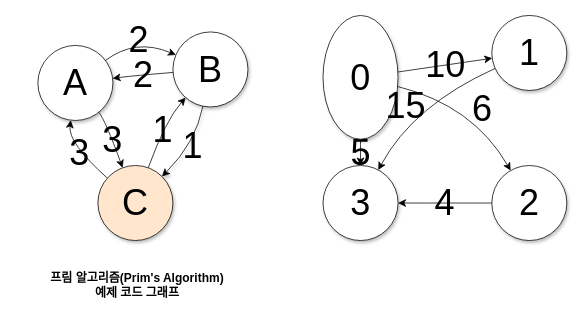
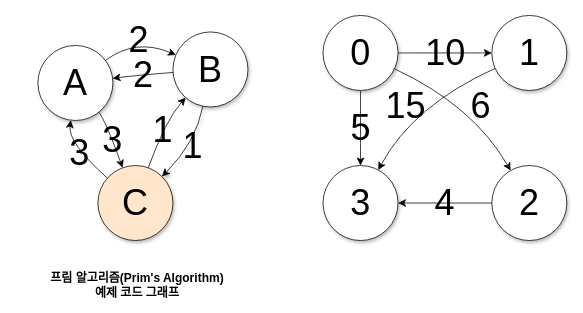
  <mxCell id="0" />
  <mxCell id="1" parent="0" />
  <mxCell id="2" value="프림 알고리즘(Prim's Algorithm)&lt;br&gt;예제 코드 그래프" style="text;html=1;strokeColor=none;fillColor=none;align=center;verticalAlign=middle;whiteSpace=wrap;rounded=0;fontSize=16;fontStyle=1" vertex="1" parent="1"><mxGeometry x="61.25" y="365" width="242.5" height="30" as="geometry" /></mxCell>
  <mxCell id="3" value="" style="group" vertex="1" connectable="0" parent="1"><mxGeometry x="20" y="20" width="325" height="300" as="geometry" /></mxCell>
  <mxCell id="4" value="A" style="ellipse;whiteSpace=wrap;html=1;fontSize=48;labelBackgroundColor=none;shadow=1;" parent="3" vertex="1"><mxGeometry x="30" y="40" width="100" height="100" as="geometry" /></mxCell>
  <mxCell id="5" value="2" style="edgeStyle=none;curved=1;rounded=0;orthogonalLoop=1;jettySize=auto;html=1;fontSize=48;startSize=8;endSize=8;labelBackgroundColor=none;" parent="3" source="6" target="4" edge="1"><mxGeometry relative="1" as="geometry"><Array as="points"><mxPoint x="160" y="80" /></Array></mxGeometry></mxCell>
  <mxCell id="6" value="B" style="ellipse;whiteSpace=wrap;html=1;fontSize=48;labelBackgroundColor=none;shadow=1;" parent="3" vertex="1"><mxGeometry x="210" y="22" width="100" height="100" as="geometry" /></mxCell>
  <mxCell id="7" value="2" style="edgeStyle=none;curved=1;rounded=0;orthogonalLoop=1;jettySize=auto;html=1;fontSize=48;startSize=8;endSize=8;labelBackgroundColor=none;" parent="3" source="4" target="6" edge="1"><mxGeometry relative="1" as="geometry"><Array as="points"><mxPoint x="160" y="30" /></Array></mxGeometry></mxCell>
  <mxCell id="8" value="3" style="edgeStyle=none;curved=1;rounded=0;orthogonalLoop=1;jettySize=auto;html=1;fontSize=48;startSize=8;endSize=8;labelBackgroundColor=none;" parent="3" source="10" target="4" edge="1"><mxGeometry relative="1" as="geometry"><Array as="points"><mxPoint x="70" y="170" /></Array></mxGeometry></mxCell>
  <mxCell id="9" value="1" style="edgeStyle=none;curved=1;rounded=0;orthogonalLoop=1;jettySize=auto;html=1;fontSize=48;startSize=8;endSize=8;labelBackgroundColor=none;" parent="3" source="10" target="6" edge="1"><mxGeometry relative="1" as="geometry"><Array as="points"><mxPoint x="200" y="140" /></Array></mxGeometry></mxCell>
  <mxCell id="10" value="C" style="ellipse;whiteSpace=wrap;html=1;fontSize=48;labelBackgroundColor=none;shadow=1;fillColor=#ffe6cc;" parent="3" vertex="1"><mxGeometry x="110" y="200" width="100" height="100" as="geometry" /></mxCell>
  <mxCell id="11" value="3" style="edgeStyle=none;curved=1;rounded=0;orthogonalLoop=1;jettySize=auto;html=1;fontSize=48;startSize=8;endSize=8;labelBackgroundColor=none;" parent="3" source="4" target="10" edge="1"><mxGeometry relative="1" as="geometry"><Array as="points"><mxPoint x="120" y="140" /></Array></mxGeometry></mxCell>
  <mxCell id="12" value="1" style="edgeStyle=none;curved=1;rounded=0;orthogonalLoop=1;jettySize=auto;html=1;fontSize=48;startSize=8;endSize=8;labelBackgroundColor=none;shadow=1;" parent="3" source="6" target="10" edge="1"><mxGeometry x="-0.008" relative="1" as="geometry"><mxPoint x="90" y="160" as="sourcePoint" /><mxPoint x="215" y="161" as="targetPoint" /><Array as="points"><mxPoint x="240" y="170" /></Array><mxPoint as="offset" /></mxGeometry></mxCell>
  <mxCell id="13" value="10" style="edgeStyle=none;curved=1;rounded=0;orthogonalLoop=1;jettySize=auto;html=1;fontSize=48;startSize=8;endSize=8;labelBackgroundColor=none;fontColor=default;" edge="1" parent="1" source="16" target="18"><mxGeometry x="0.008" relative="1" as="geometry"><mxPoint as="offset" /></mxGeometry></mxCell>
  <mxCell id="14" value="6" style="edgeStyle=none;curved=1;rounded=0;orthogonalLoop=1;jettySize=auto;html=1;fontSize=48;startSize=8;endSize=8;labelBackgroundColor=none;fontColor=default;" edge="1" parent="1" source="16" target="21"><mxGeometry x="0.118" y="9" relative="1" as="geometry"><Array as="points"><mxPoint x="630" y="140" /></Array><mxPoint x="-1" as="offset" /></mxGeometry></mxCell>
  <mxCell id="15" value="5" style="edgeStyle=none;curved=1;rounded=0;orthogonalLoop=1;jettySize=auto;html=1;fontSize=48;startSize=8;endSize=8;labelBackgroundColor=none;fontColor=default;" edge="1" parent="1" source="16" target="19"><mxGeometry relative="1" as="geometry" /></mxCell>
- <mxCell id="16" value="0" style="ellipse;whiteSpace=wrap;html=1;fontSize=48;labelBackgroundColor=none;shadow=1;" vertex="1" parent="1"><mxGeometry x="430" y="20" width="100" height="165" as="geometry" /></mxCell>
+ <mxCell id="16" value="0" style="ellipse;whiteSpace=wrap;html=1;fontSize=48;labelBackgroundColor=none;shadow=1;" vertex="1" parent="1"><mxGeometry x="430" y="20" width="100" height="100" as="geometry" /></mxCell>
  <mxCell id="17" value="15" style="edgeStyle=none;curved=1;rounded=0;orthogonalLoop=1;jettySize=auto;html=1;fontSize=48;startSize=8;endSize=8;labelBackgroundColor=none;fontColor=default;" edge="1" parent="1" source="18" target="19"><mxGeometry x="0.147" y="-9" relative="1" as="geometry"><Array as="points"><mxPoint x="550" y="140" /></Array><mxPoint as="offset" /></mxGeometry></mxCell>
  <mxCell id="18" value="1" style="ellipse;whiteSpace=wrap;html=1;fontSize=48;labelBackgroundColor=none;shadow=1;" vertex="1" parent="1"><mxGeometry x="655" y="20" width="100" height="100" as="geometry" /></mxCell>
  <mxCell id="19" value="3" style="ellipse;whiteSpace=wrap;html=1;fontSize=48;labelBackgroundColor=none;shadow=1;" vertex="1" parent="1"><mxGeometry x="430" y="220" width="100" height="100" as="geometry" /></mxCell>
  <mxCell id="20" value="4" style="edgeStyle=none;curved=1;rounded=0;orthogonalLoop=1;jettySize=auto;html=1;fontSize=48;startSize=8;endSize=8;labelBackgroundColor=none;fontColor=default;" edge="1" parent="1" source="21" target="19"><mxGeometry relative="1" as="geometry" /></mxCell>
  <mxCell id="21" value="2" style="ellipse;whiteSpace=wrap;html=1;fontSize=48;labelBackgroundColor=none;shadow=1;" vertex="1" parent="1"><mxGeometry x="655" y="220" width="100" height="100" as="geometry" /></mxCell>
